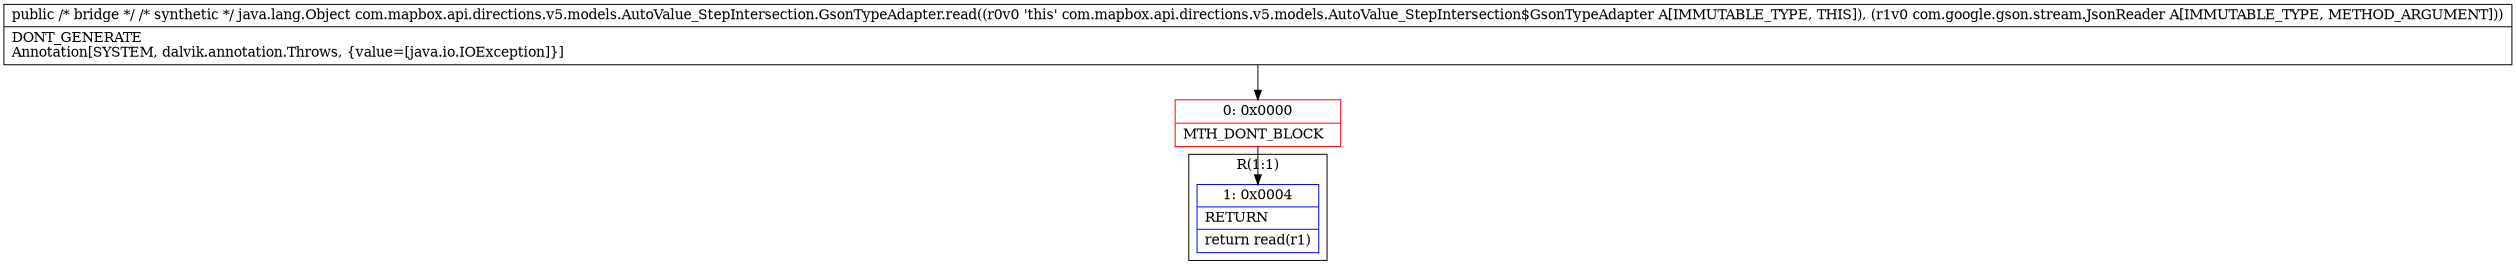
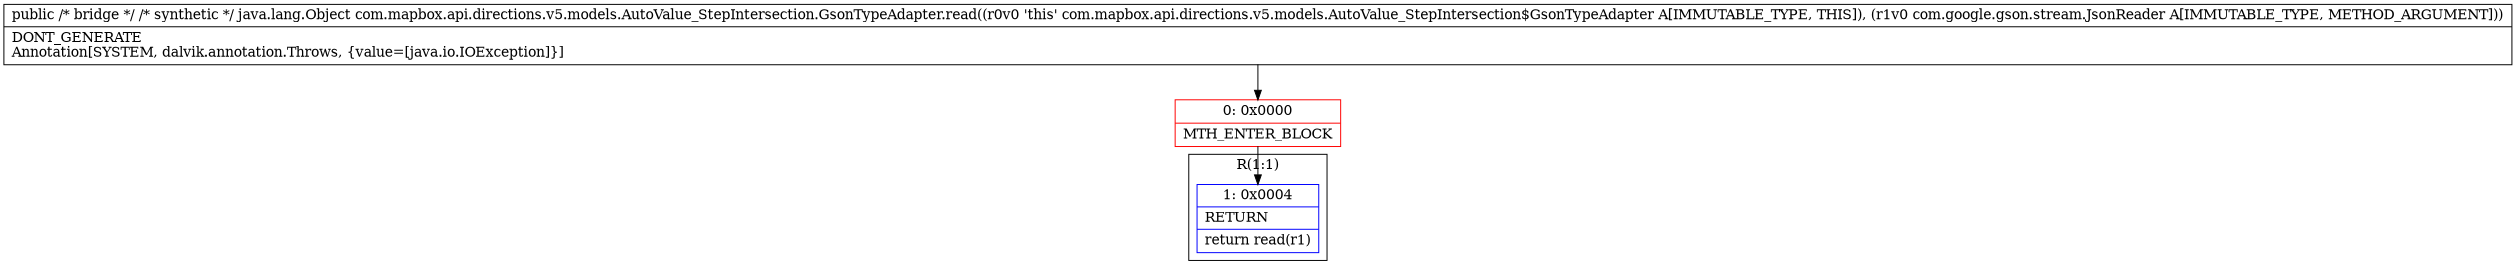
  digraph {
    node [shape=record]
    n1 [color=blue label="{1\:\ 0x0004|RETURN\l|return read(r1)\l}"]
-   n2 [color=red label="{0\:\ 0x0000|MTH_DONT_BLOCK\l}"]
+   n2 [color=red label="{0\:\ 0x0000|MTH_ENTER_BLOCK\l}"]
    n3 [label="{public \/* bridge *\/ \/* synthetic *\/ java.lang.Object com.mapbox.api.directions.v5.models.AutoValue_StepIntersection.GsonTypeAdapter.read((r0v0 'this' com.mapbox.api.directions.v5.models.AutoValue_StepIntersection$GsonTypeAdapter A[IMMUTABLE_TYPE, THIS]), (r1v0 com.google.gson.stream.JsonReader A[IMMUTABLE_TYPE, METHOD_ARGUMENT]))  | DONT_GENERATE\lAnnotation[SYSTEM, dalvik.annotation.Throws, \{value=[java.io.IOException]\}]\l}"]
    subgraph cluster_1 {
      label="R(1:1)"
      n1
    }
    n2 -> n1
    n3 -> n2
  }
